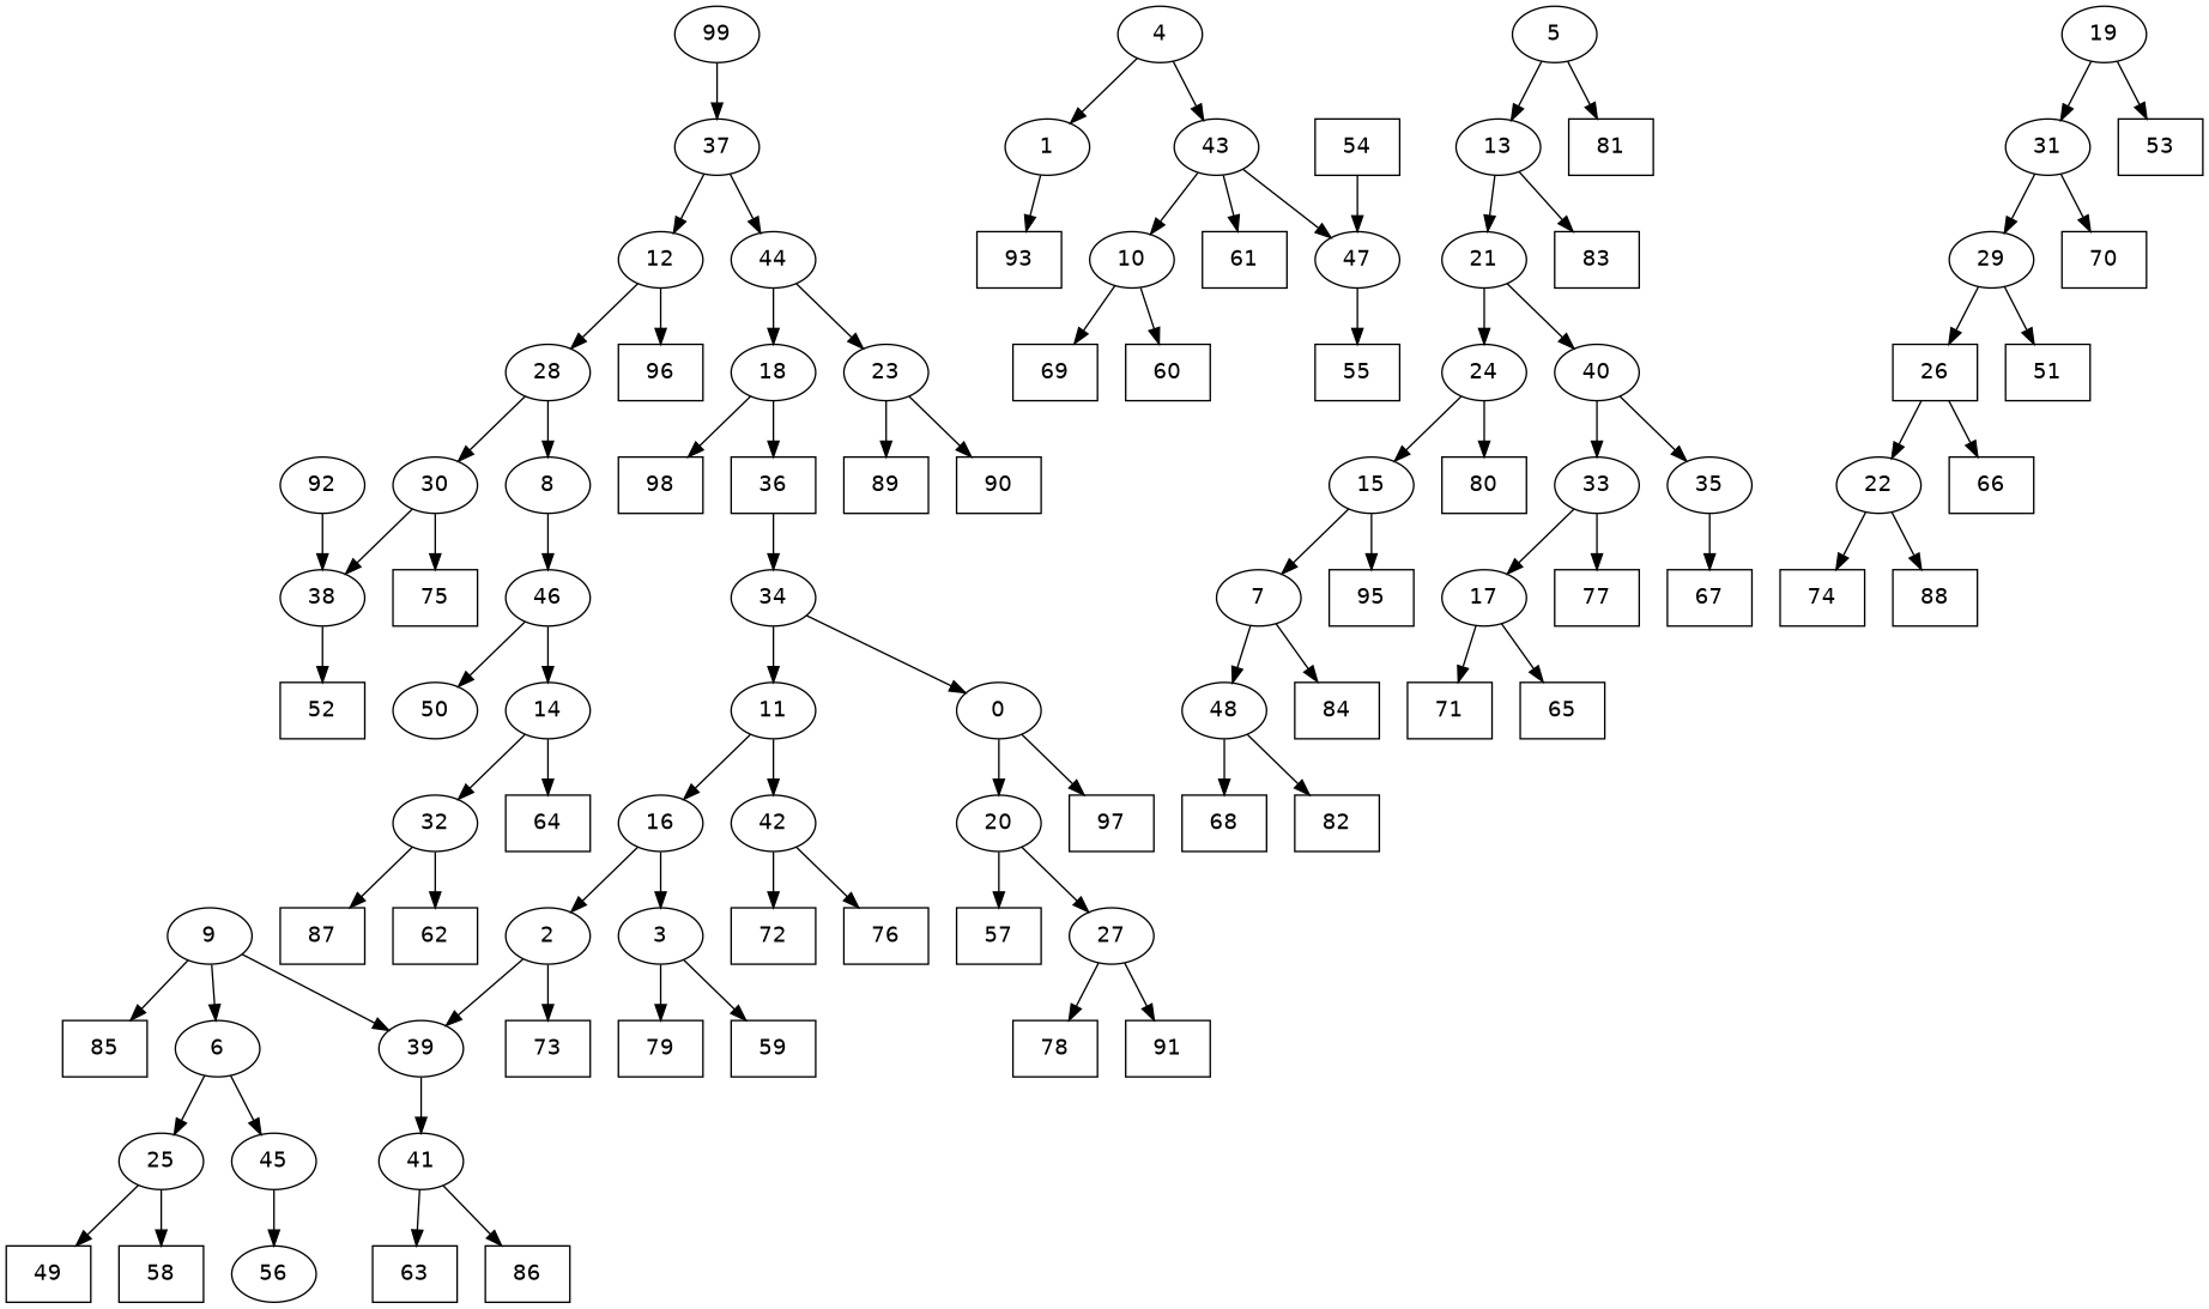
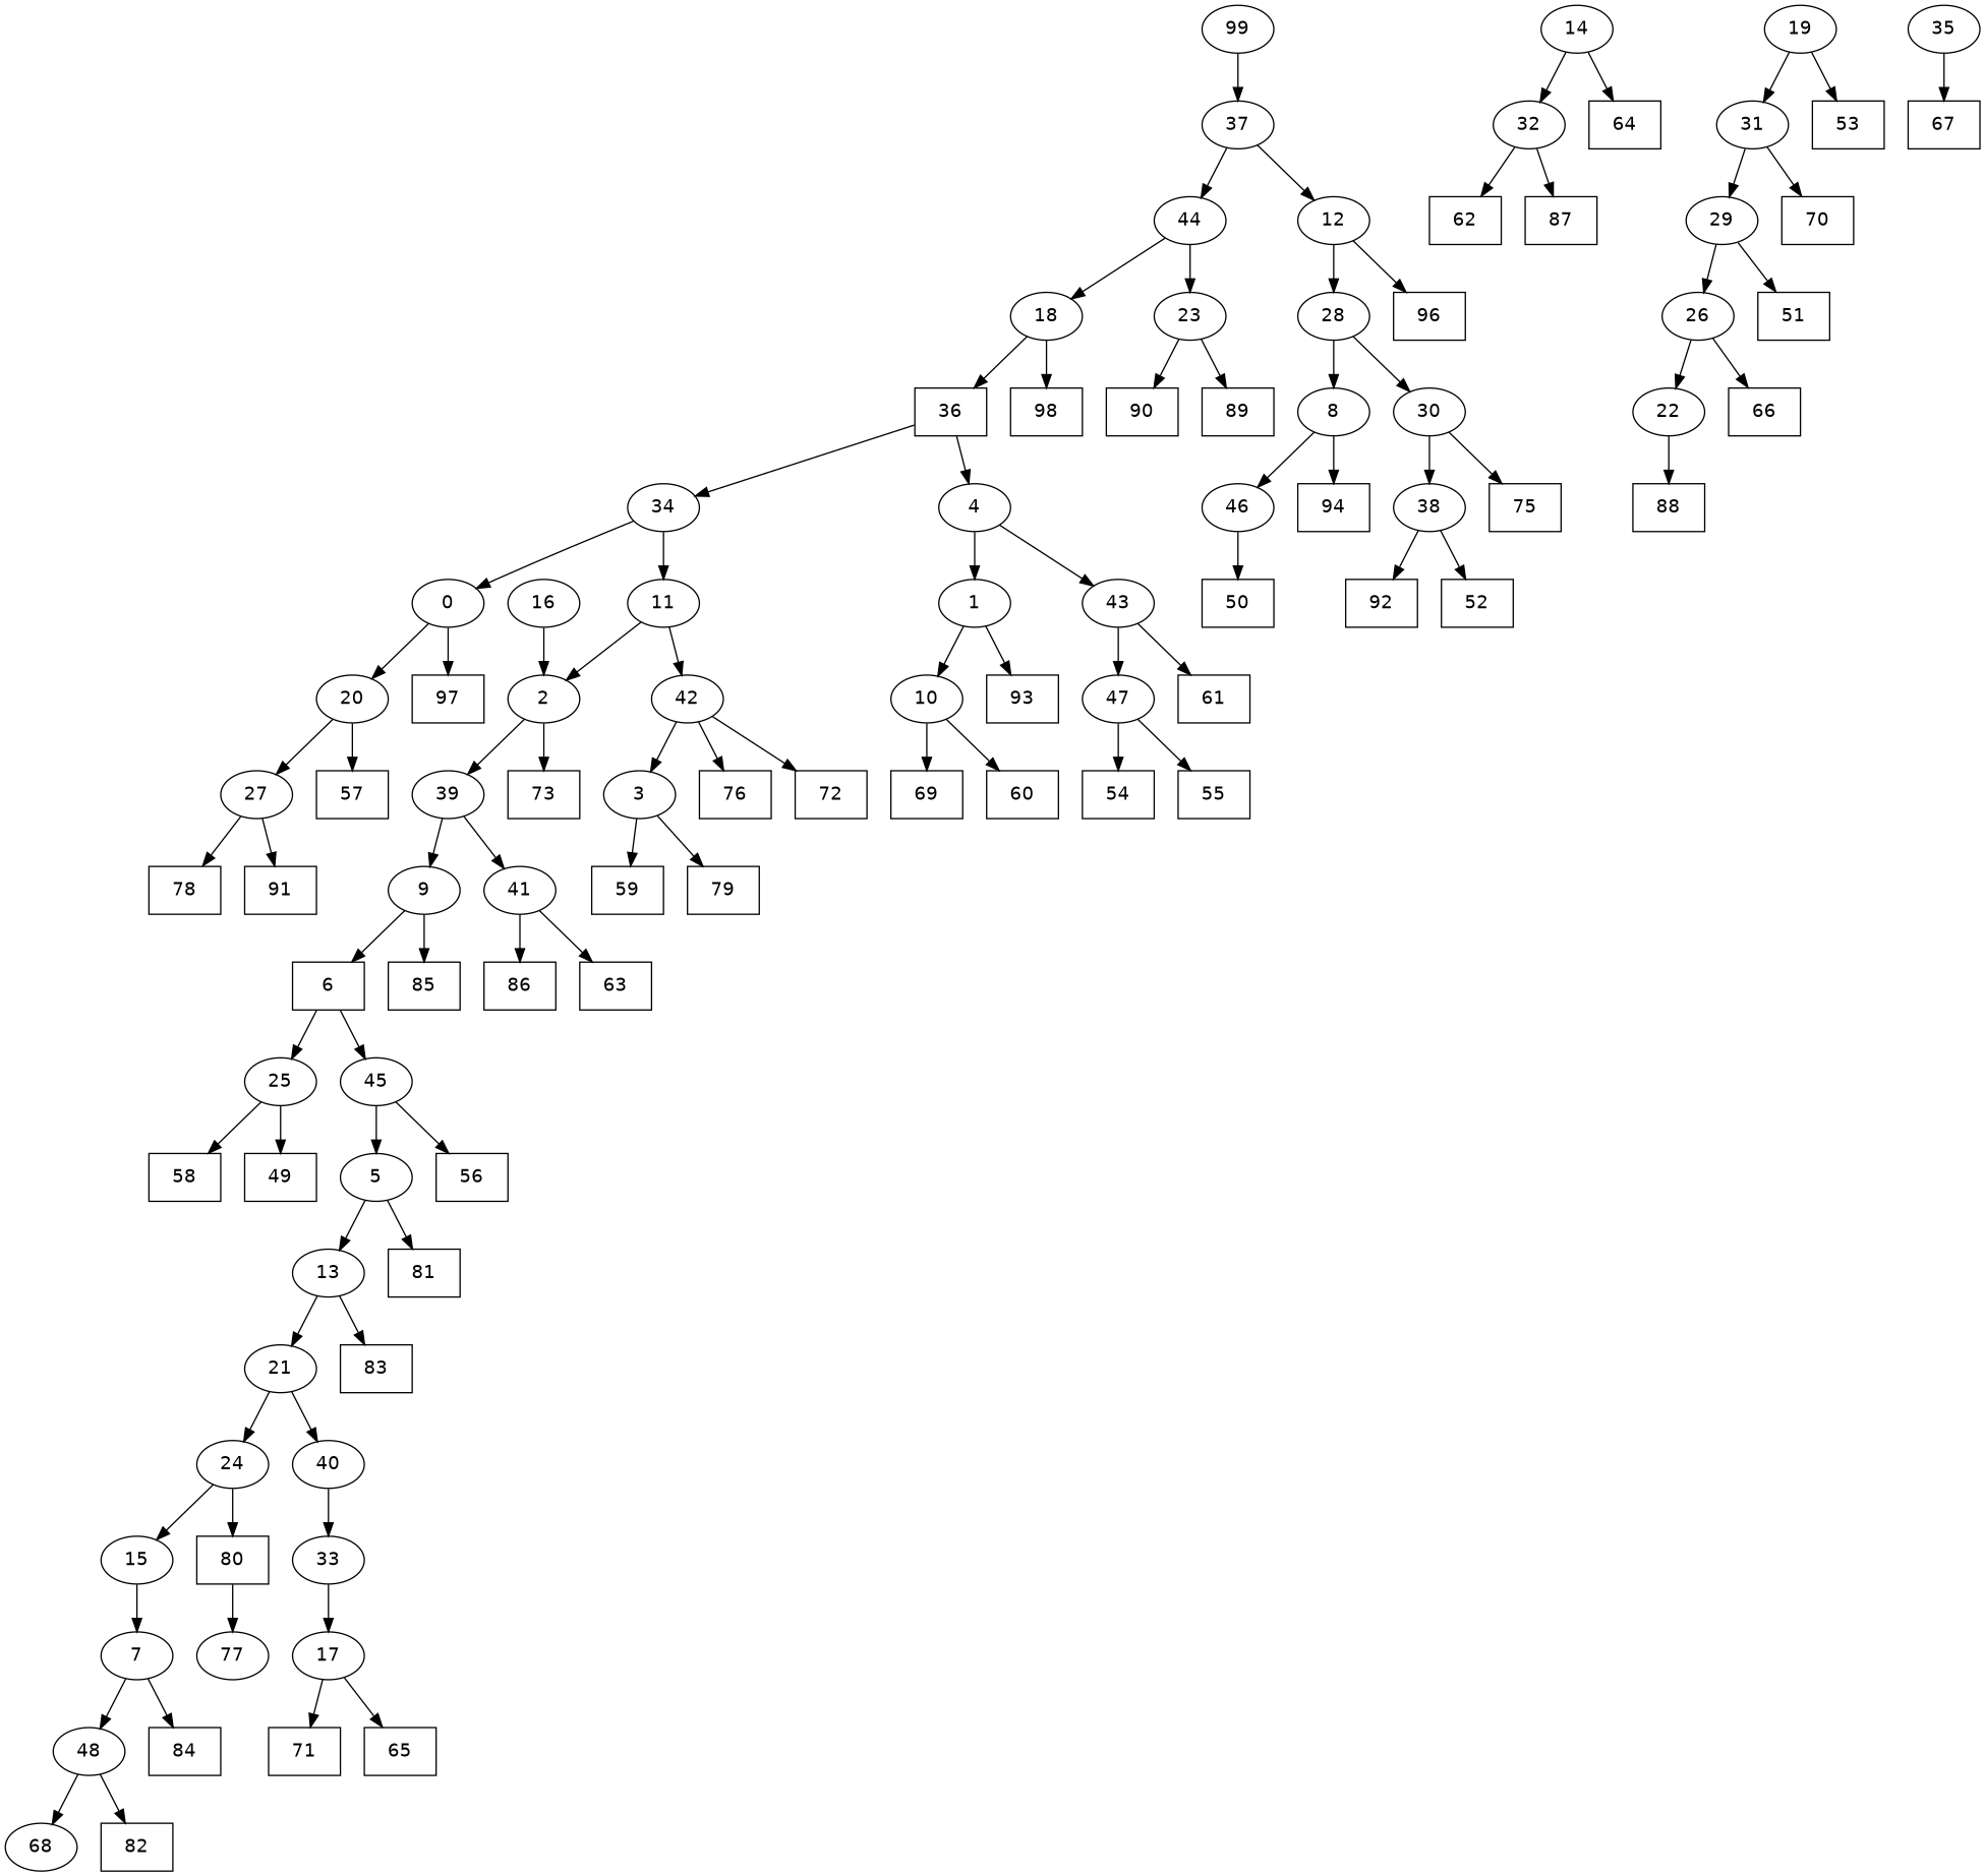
  digraph {
    fontname="DejaVu Sans"
    node [fontname="DejaVu Sans" shape=box]
    edge [fontname="DejaVu Sans"]
    n1 [label=0 shape=""]
    n2 [label=20 shape=""]
    n3 [label=97]
    n4 [label=27 shape=""]
    n5 [label=57]
    n6 [label=1 shape=""]
    n7 [label=10 shape=""]
    n8 [label=93]
    n9 [label=69]
    n10 [label=60]
    n11 [label=2 shape=""]
    n12 [label=39 shape=""]
    n13 [label=73]
    n14 [label=9 shape=""]
    n15 [label=41 shape=""]
    n16 [label=3 shape=""]
    n17 [label=59]
    n18 [label=79]
    n19 [label=4 shape=""]
    n20 [label=43 shape=""]
    n21 [label=47 shape=""]
    n22 [label=61]
    n23 [label=5 shape=""]
    n24 [label=13 shape=""]
    n25 [label=81]
    n26 [label=21 shape=""]
    n27 [label=83]
-   n28 [label=6 shape=""]
+   n28 [label=6]
    n29 [label=25 shape=""]
    n30 [label=45 shape=""]
    n31 [label=58]
    n32 [label=49]
-   n33 [label=56 shape=ellipse]
+   n33 [label=56]
    n34 [label=7 shape=""]
    n35 [label=48 shape=""]
    n36 [label=84]
-   n37 [label=68]
+   n37 [label=68 shape=ellipse]
    n38 [label=82]
    n39 [label=8 shape=""]
    n40 [label=46 shape=""]
+   n41 [label=94]
    n42 [label=14 shape=""]
-   n43 [label=50 shape=ellipse]
+   n43 [label=50]
    n44 [label=85]
    n45 [label=11 shape=""]
    n46 [label=16 shape=""]
    n47 [label=42 shape=""]
    n48 [label=76]
    n49 [label=72]
    n50 [label=12 shape=""]
    n51 [label=28 shape=""]
    n52 [label=96]
    n53 [label=30 shape=""]
    n54 [label=24 shape=""]
    n55 [label=40 shape=""]
    n56 [label=32 shape=""]
    n57 [label=64]
    n58 [label=62]
    n59 [label=87]
    n60 [label=15 shape=""]
-   n61 [label=95]
    n62 [label=17 shape=""]
    n63 [label=71]
    n64 [label=65]
    n65 [label=18 shape=""]
    n66 [label=36]
    n67 [label=98]
    n68 [label=34 shape=""]
    n69 [label=19 shape=""]
    n70 [label=31 shape=""]
    n71 [label=53]
    n72 [label=29 shape=""]
    n73 [label=70]
    n74 [label=78]
    n75 [label=91]
    n76 [label=80]
    n77 [label=33 shape=""]
    n78 [label=35 shape=""]
    n79 [label=22 shape=""]
-   n80 [label=74]
    n81 [label=88]
    n82 [label=23 shape=""]
    n83 [label=90]
    n84 [label=89]
-   n85 [label=26]
+   n85 [label=26 shape=""]
    n86 [label=66]
    n87 [label=38 shape=""]
    n88 [label=75]
    n89 [label=51]
-   n90 [label=92 shape=ellipse]
+   n90 [label=92]
    n91 [label=52]
-   n92 [label=77]
+   n92 [label=77 shape=ellipse]
    n93 [label=67]
    n94 [label=37 shape=""]
    n95 [label=44 shape=""]
    n96 [label=86]
    n97 [label=63]
    n98 [label=54]
    n99 [label=55]
    n100 [label=99 shape=""]
    n1 -> n2
    n1 -> n3
    n2 -> n4
    n2 -> n5
    n4 -> n74
    n4 -> n75
-   n20 -> n7
+   n6 -> n7
    n6 -> n8
    n7 -> n9
    n7 -> n10
    n11 -> n12
    n11 -> n13
-   n14 -> n12
+   n12 -> n14
    n12 -> n15
    n14 -> n28
    n14 -> n44
    n15 -> n96
    n15 -> n97
    n16 -> n17
    n16 -> n18
    n19 -> n6
    n19 -> n20
    n20 -> n21
    n20 -> n22
-   n98 -> n21
+   n21 -> n98
    n21 -> n99
    n23 -> n24
    n23 -> n25
    n24 -> n26
    n24 -> n27
    n26 -> n54
    n26 -> n55
    n28 -> n29
    n28 -> n30
    n29 -> n31
    n29 -> n32
+   n30 -> n23
    n30 -> n33
    n34 -> n35
    n34 -> n36
    n35 -> n37
    n35 -> n38
    n39 -> n40
-   n40 -> n42
+   n39 -> n41
    n40 -> n43
    n42 -> n56
    n42 -> n57
-   n45 -> n46
+   n45 -> n11
    n45 -> n47
    n46 -> n11
-   n46 -> n16
+   n47 -> n16
    n47 -> n48
    n47 -> n49
    n50 -> n51
    n50 -> n52
    n51 -> n39
    n51 -> n53
    n53 -> n87
    n53 -> n88
    n54 -> n60
    n54 -> n76
    n55 -> n77
-   n55 -> n78
    n56 -> n58
    n56 -> n59
    n60 -> n34
-   n60 -> n61
    n62 -> n63
    n62 -> n64
    n65 -> n66
    n65 -> n67
+   n66 -> n19
    n66 -> n68
    n68 -> n1
    n68 -> n45
    n69 -> n70
    n69 -> n71
    n70 -> n72
    n70 -> n73
    n72 -> n85
    n72 -> n89
    n77 -> n62
-   n77 -> n92
+   n76 -> n92
    n78 -> n93
-   n79 -> n80
    n79 -> n81
    n82 -> n83
    n82 -> n84
    n85 -> n79
    n85 -> n86
-   n90 -> n87
+   n87 -> n90
    n87 -> n91
    n94 -> n50
    n94 -> n95
    n95 -> n65
    n95 -> n82
    n100 -> n94
  }
